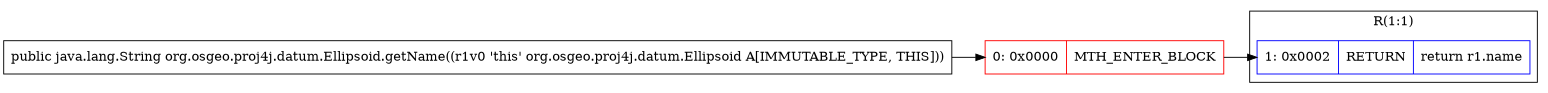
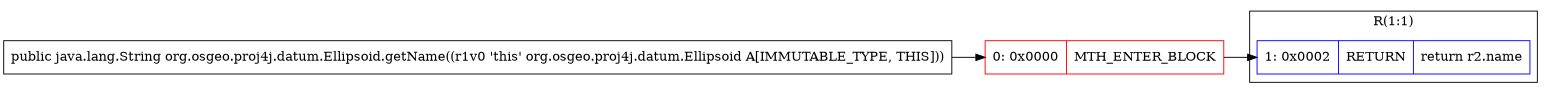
  digraph {
    rankdir=LR
    node [shape=record]
-   n1 [color=blue label="{1\:\ 0x0002|RETURN\l|return r1.name\l}"]
+   n1 [color=blue label="{1\:\ 0x0002|RETURN\l|return r2.name\l}"]
    n2 [color=red label="{0\:\ 0x0000|MTH_ENTER_BLOCK\l}"]
    n3 [label="{public java.lang.String org.osgeo.proj4j.datum.Ellipsoid.getName((r1v0 'this' org.osgeo.proj4j.datum.Ellipsoid A[IMMUTABLE_TYPE, THIS])) }"]
    subgraph cluster_1 {
      label="R(1:1)"
      n1
    }
    n2 -> n1
    n3 -> n2
  }
